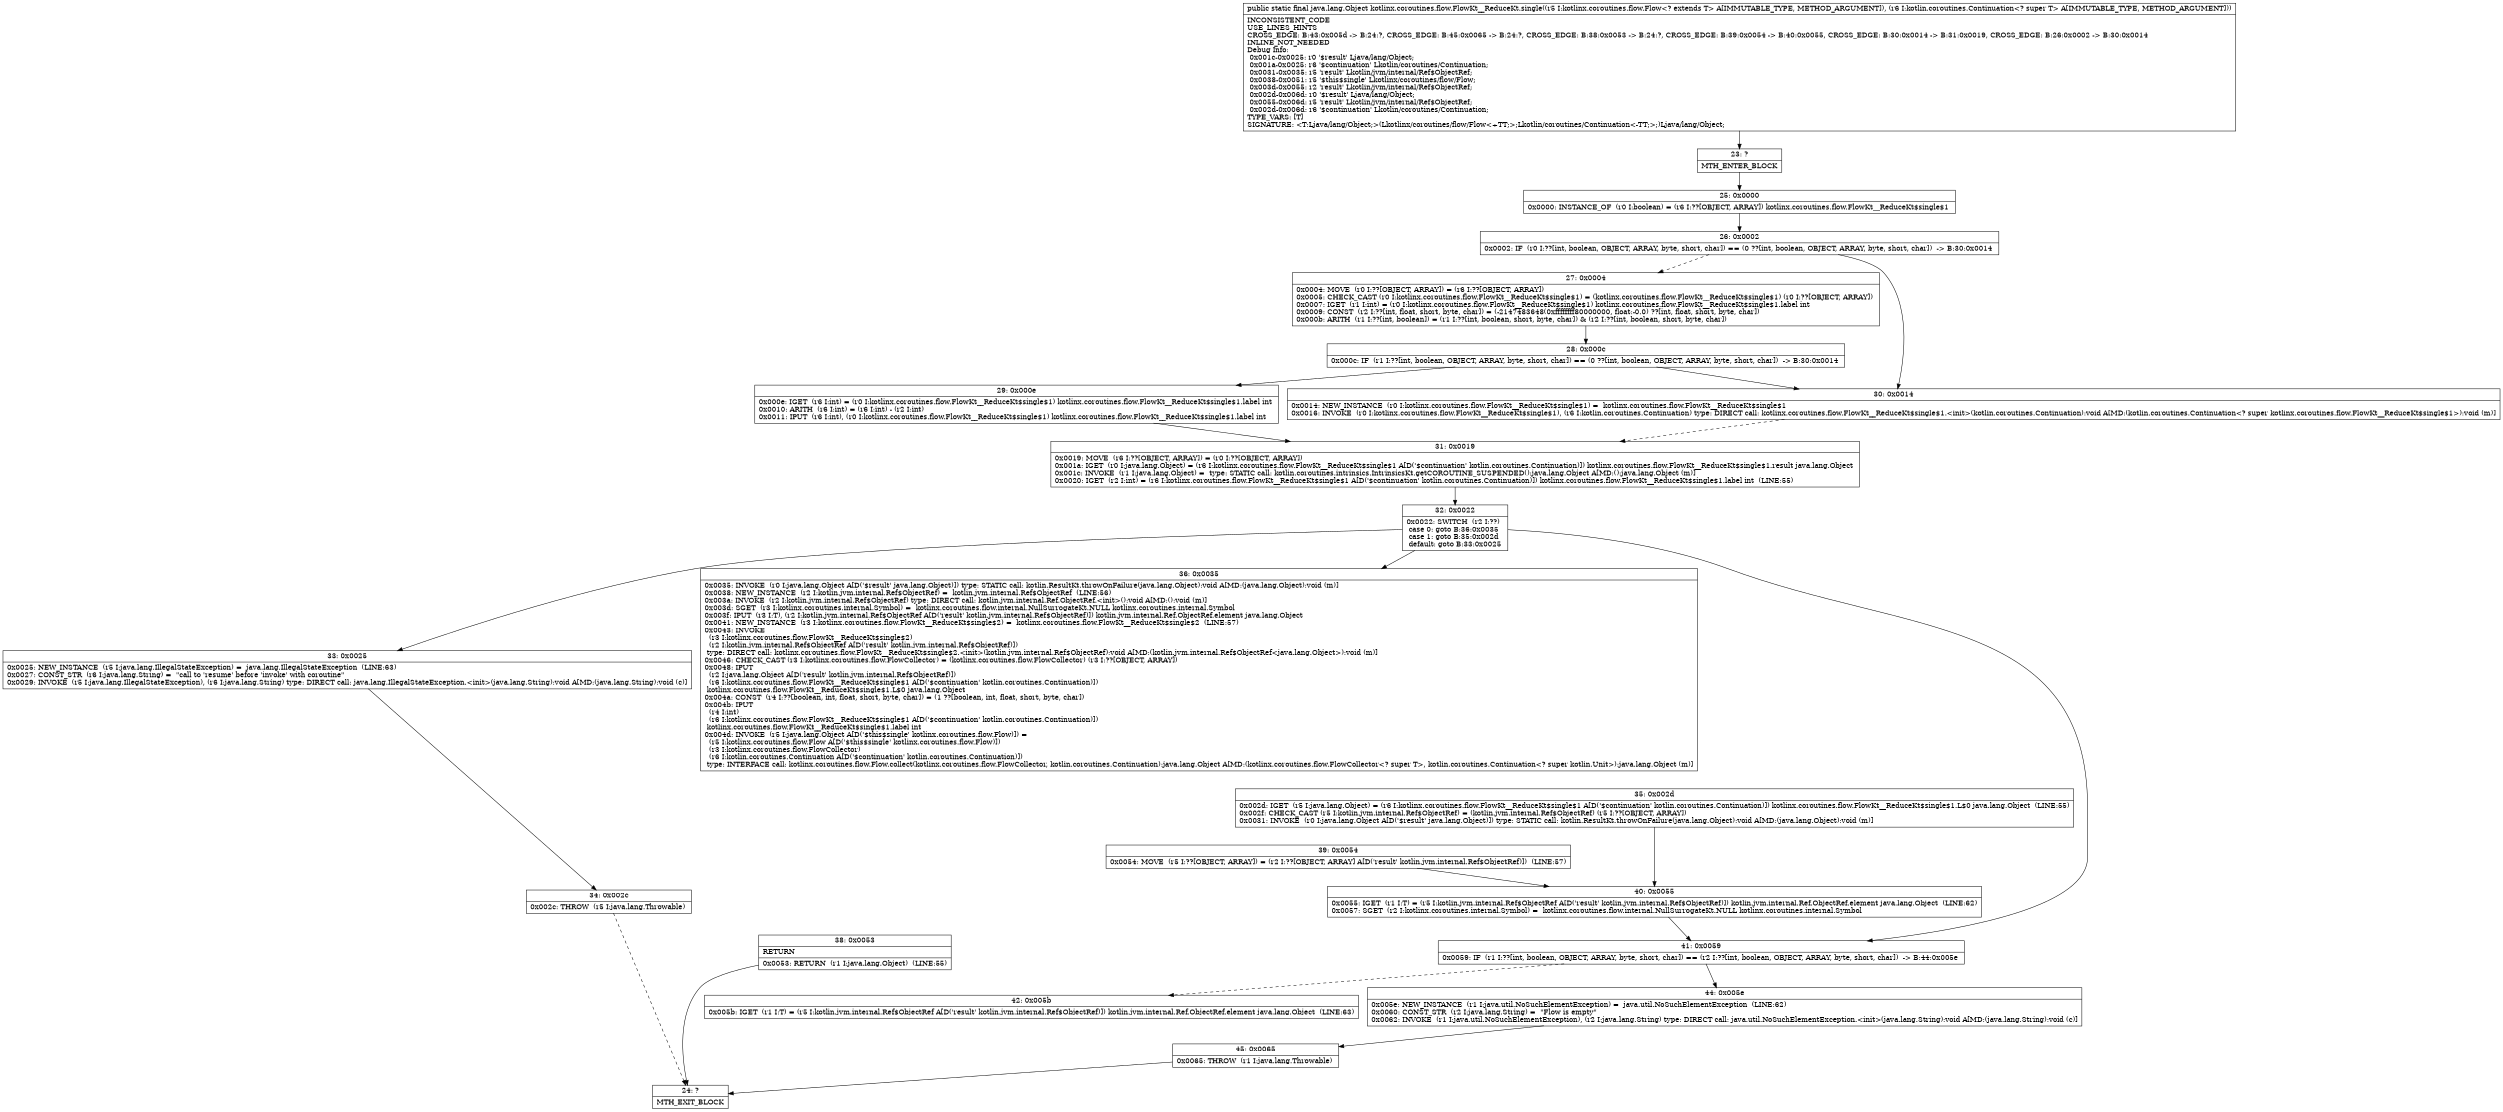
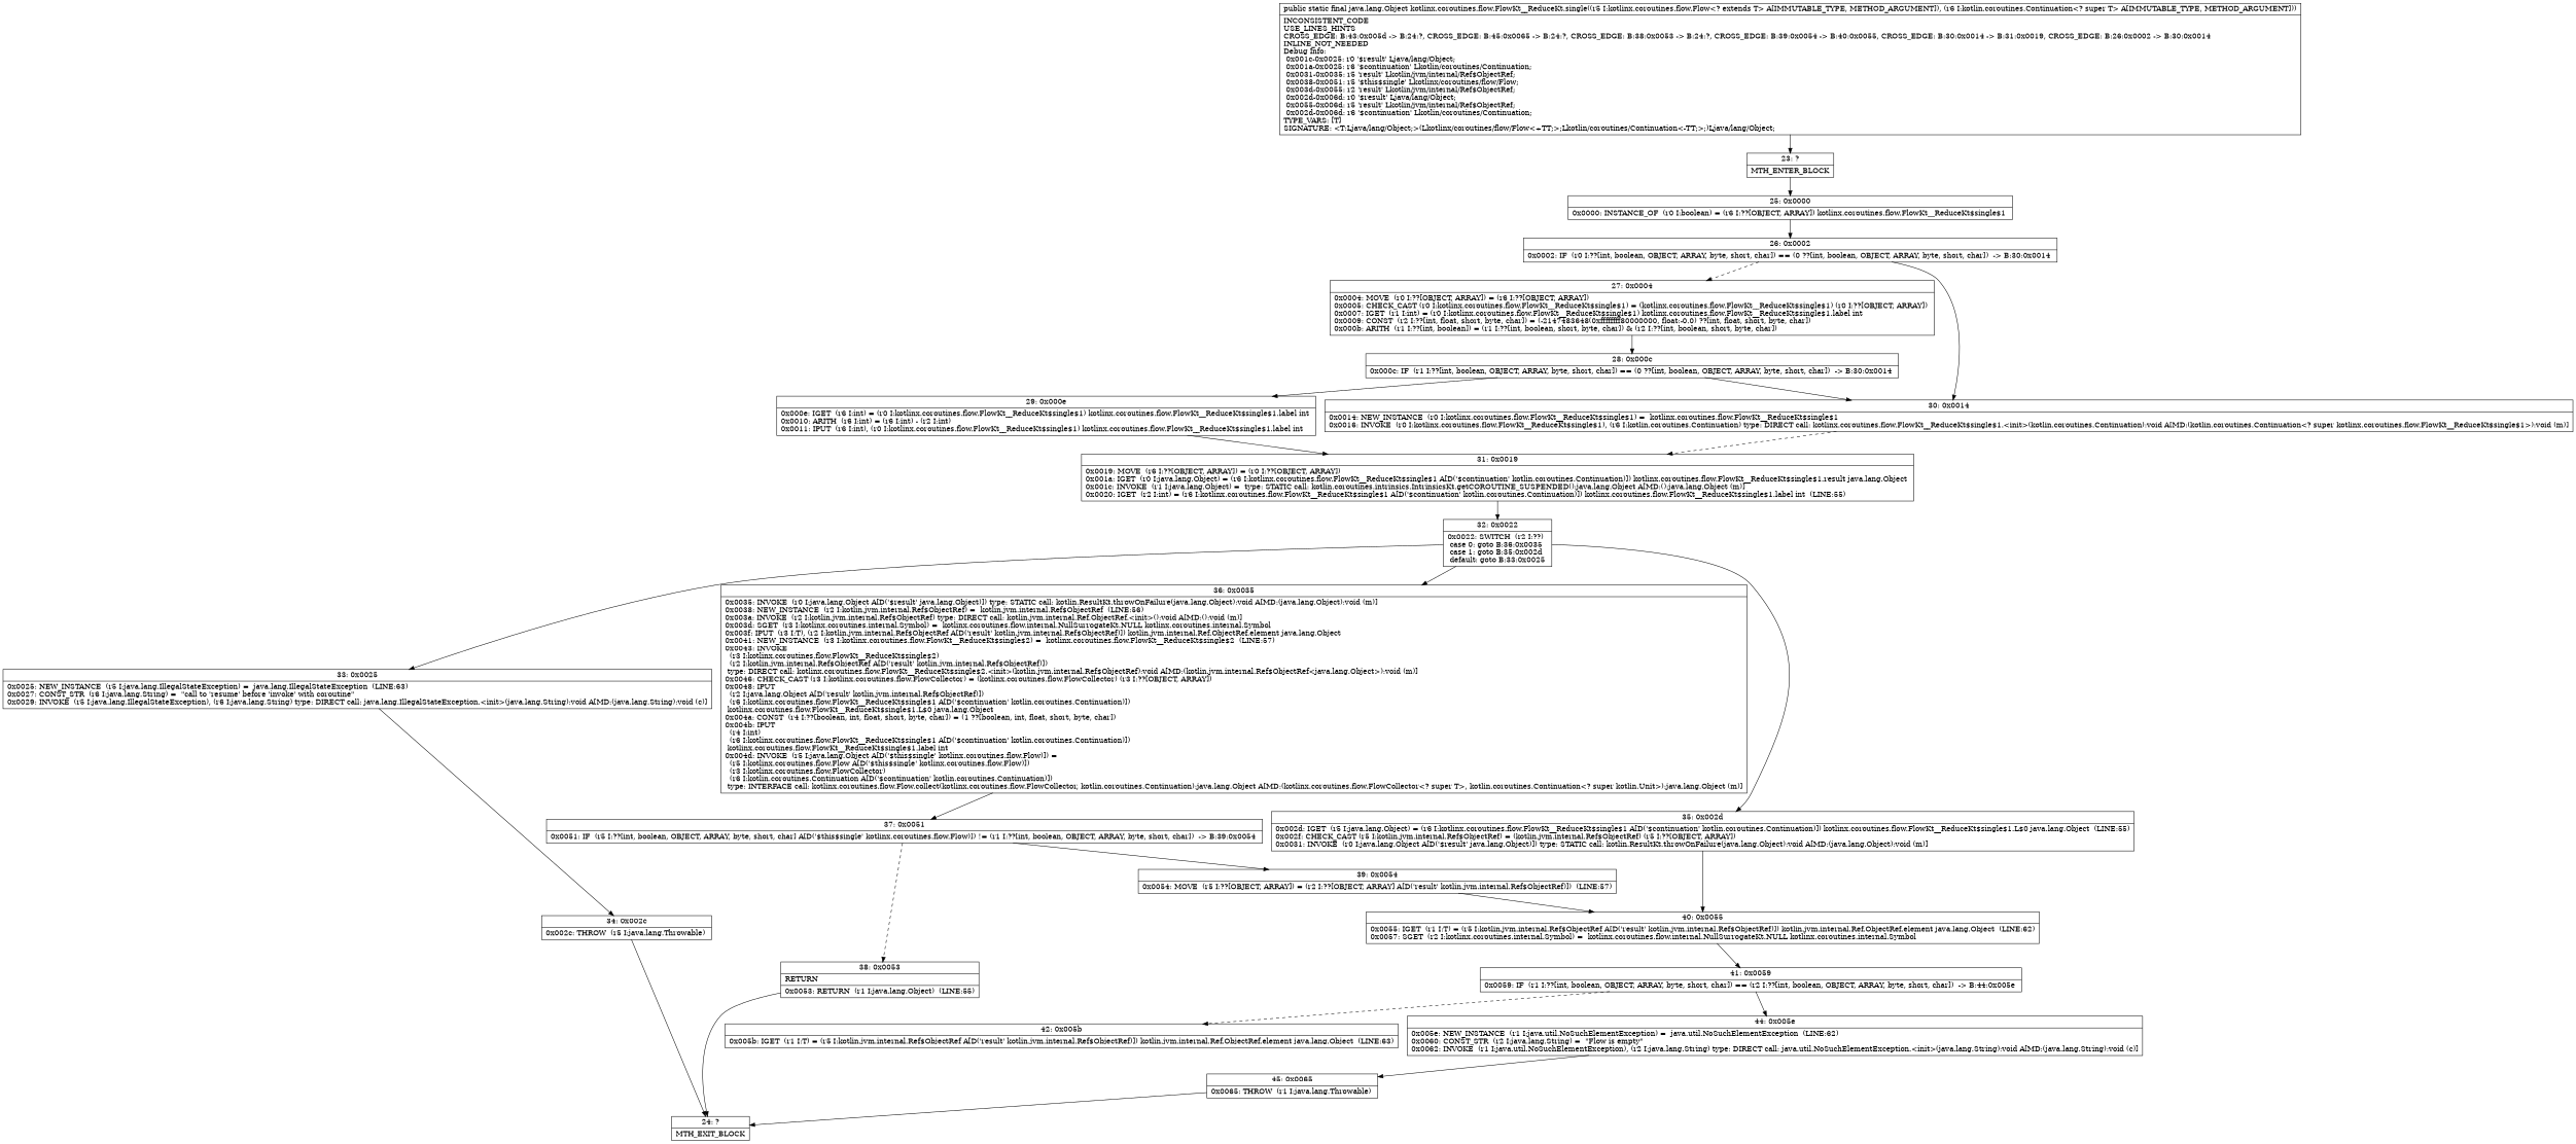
  digraph {
    node [shape=record]
    n1 [label="{23\:\ ?|MTH_ENTER_BLOCK\l}"]
    n2 [label="{25\:\ 0x0000|0x0000: INSTANCE_OF  (r0 I:boolean) = (r6 I:??[OBJECT, ARRAY]) kotlinx.coroutines.flow.FlowKt__ReduceKt$single$1 \l}"]
    n3 [label="{26\:\ 0x0002|0x0002: IF  (r0 I:??[int, boolean, OBJECT, ARRAY, byte, short, char]) == (0 ??[int, boolean, OBJECT, ARRAY, byte, short, char])  \-\> B:30:0x0014 \l}"]
    n4 [label="{27\:\ 0x0004|0x0004: MOVE  (r0 I:??[OBJECT, ARRAY]) = (r6 I:??[OBJECT, ARRAY]) \l0x0005: CHECK_CAST (r0 I:kotlinx.coroutines.flow.FlowKt__ReduceKt$single$1) = (kotlinx.coroutines.flow.FlowKt__ReduceKt$single$1) (r0 I:??[OBJECT, ARRAY]) \l0x0007: IGET  (r1 I:int) = (r0 I:kotlinx.coroutines.flow.FlowKt__ReduceKt$single$1) kotlinx.coroutines.flow.FlowKt__ReduceKt$single$1.label int \l0x0009: CONST  (r2 I:??[int, float, short, byte, char]) = (\-2147483648(0xffffffff80000000, float:\-0.0) ??[int, float, short, byte, char]) \l0x000b: ARITH  (r1 I:??[int, boolean]) = (r1 I:??[int, boolean, short, byte, char]) & (r2 I:??[int, boolean, short, byte, char]) \l}"]
    n5 [label="{30\:\ 0x0014|0x0014: NEW_INSTANCE  (r0 I:kotlinx.coroutines.flow.FlowKt__ReduceKt$single$1) =  kotlinx.coroutines.flow.FlowKt__ReduceKt$single$1 \l0x0016: INVOKE  (r0 I:kotlinx.coroutines.flow.FlowKt__ReduceKt$single$1), (r6 I:kotlin.coroutines.Continuation) type: DIRECT call: kotlinx.coroutines.flow.FlowKt__ReduceKt$single$1.\<init\>(kotlin.coroutines.Continuation):void A[MD:(kotlin.coroutines.Continuation\<? super kotlinx.coroutines.flow.FlowKt__ReduceKt$single$1\>):void (m)]\l}"]
    n6 [label="{28\:\ 0x000c|0x000c: IF  (r1 I:??[int, boolean, OBJECT, ARRAY, byte, short, char]) == (0 ??[int, boolean, OBJECT, ARRAY, byte, short, char])  \-\> B:30:0x0014 \l}"]
    n7 [label="{31\:\ 0x0019|0x0019: MOVE  (r6 I:??[OBJECT, ARRAY]) = (r0 I:??[OBJECT, ARRAY]) \l0x001a: IGET  (r0 I:java.lang.Object) = (r6 I:kotlinx.coroutines.flow.FlowKt__ReduceKt$single$1 A[D('$continuation' kotlin.coroutines.Continuation)]) kotlinx.coroutines.flow.FlowKt__ReduceKt$single$1.result java.lang.Object \l0x001c: INVOKE  (r1 I:java.lang.Object) =  type: STATIC call: kotlin.coroutines.intrinsics.IntrinsicsKt.getCOROUTINE_SUSPENDED():java.lang.Object A[MD:():java.lang.Object (m)]\l0x0020: IGET  (r2 I:int) = (r6 I:kotlinx.coroutines.flow.FlowKt__ReduceKt$single$1 A[D('$continuation' kotlin.coroutines.Continuation)]) kotlinx.coroutines.flow.FlowKt__ReduceKt$single$1.label int  (LINE:55)\l}"]
    n8 [label="{29\:\ 0x000e|0x000e: IGET  (r6 I:int) = (r0 I:kotlinx.coroutines.flow.FlowKt__ReduceKt$single$1) kotlinx.coroutines.flow.FlowKt__ReduceKt$single$1.label int \l0x0010: ARITH  (r6 I:int) = (r6 I:int) \- (r2 I:int) \l0x0011: IPUT  (r6 I:int), (r0 I:kotlinx.coroutines.flow.FlowKt__ReduceKt$single$1) kotlinx.coroutines.flow.FlowKt__ReduceKt$single$1.label int \l}"]
    n9 [label="{32\:\ 0x0022|0x0022: SWITCH  (r2 I:??)\l case 0: goto B:36:0x0035\l case 1: goto B:35:0x002d\l default: goto B:33:0x0025 \l}"]
    n10 [label="{33\:\ 0x0025|0x0025: NEW_INSTANCE  (r5 I:java.lang.IllegalStateException) =  java.lang.IllegalStateException  (LINE:63)\l0x0027: CONST_STR  (r6 I:java.lang.String) =  \"call to 'resume' before 'invoke' with coroutine\" \l0x0029: INVOKE  (r5 I:java.lang.IllegalStateException), (r6 I:java.lang.String) type: DIRECT call: java.lang.IllegalStateException.\<init\>(java.lang.String):void A[MD:(java.lang.String):void (c)]\l}"]
    n11 [label="{35\:\ 0x002d|0x002d: IGET  (r5 I:java.lang.Object) = (r6 I:kotlinx.coroutines.flow.FlowKt__ReduceKt$single$1 A[D('$continuation' kotlin.coroutines.Continuation)]) kotlinx.coroutines.flow.FlowKt__ReduceKt$single$1.L$0 java.lang.Object  (LINE:55)\l0x002f: CHECK_CAST (r5 I:kotlin.jvm.internal.Ref$ObjectRef) = (kotlin.jvm.internal.Ref$ObjectRef) (r5 I:??[OBJECT, ARRAY]) \l0x0031: INVOKE  (r0 I:java.lang.Object A[D('$result' java.lang.Object)]) type: STATIC call: kotlin.ResultKt.throwOnFailure(java.lang.Object):void A[MD:(java.lang.Object):void (m)]\l}"]
    n12 [label="{36\:\ 0x0035|0x0035: INVOKE  (r0 I:java.lang.Object A[D('$result' java.lang.Object)]) type: STATIC call: kotlin.ResultKt.throwOnFailure(java.lang.Object):void A[MD:(java.lang.Object):void (m)]\l0x0038: NEW_INSTANCE  (r2 I:kotlin.jvm.internal.Ref$ObjectRef) =  kotlin.jvm.internal.Ref$ObjectRef  (LINE:56)\l0x003a: INVOKE  (r2 I:kotlin.jvm.internal.Ref$ObjectRef) type: DIRECT call: kotlin.jvm.internal.Ref.ObjectRef.\<init\>():void A[MD:():void (m)]\l0x003d: SGET  (r3 I:kotlinx.coroutines.internal.Symbol) =  kotlinx.coroutines.flow.internal.NullSurrogateKt.NULL kotlinx.coroutines.internal.Symbol \l0x003f: IPUT  (r3 I:T), (r2 I:kotlin.jvm.internal.Ref$ObjectRef A[D('result' kotlin.jvm.internal.Ref$ObjectRef)]) kotlin.jvm.internal.Ref.ObjectRef.element java.lang.Object \l0x0041: NEW_INSTANCE  (r3 I:kotlinx.coroutines.flow.FlowKt__ReduceKt$single$2) =  kotlinx.coroutines.flow.FlowKt__ReduceKt$single$2  (LINE:57)\l0x0043: INVOKE  \l  (r3 I:kotlinx.coroutines.flow.FlowKt__ReduceKt$single$2)\l  (r2 I:kotlin.jvm.internal.Ref$ObjectRef A[D('result' kotlin.jvm.internal.Ref$ObjectRef)])\l type: DIRECT call: kotlinx.coroutines.flow.FlowKt__ReduceKt$single$2.\<init\>(kotlin.jvm.internal.Ref$ObjectRef):void A[MD:(kotlin.jvm.internal.Ref$ObjectRef\<java.lang.Object\>):void (m)]\l0x0046: CHECK_CAST (r3 I:kotlinx.coroutines.flow.FlowCollector) = (kotlinx.coroutines.flow.FlowCollector) (r3 I:??[OBJECT, ARRAY]) \l0x0048: IPUT  \l  (r2 I:java.lang.Object A[D('result' kotlin.jvm.internal.Ref$ObjectRef)])\l  (r6 I:kotlinx.coroutines.flow.FlowKt__ReduceKt$single$1 A[D('$continuation' kotlin.coroutines.Continuation)])\l kotlinx.coroutines.flow.FlowKt__ReduceKt$single$1.L$0 java.lang.Object \l0x004a: CONST  (r4 I:??[boolean, int, float, short, byte, char]) = (1 ??[boolean, int, float, short, byte, char]) \l0x004b: IPUT  \l  (r4 I:int)\l  (r6 I:kotlinx.coroutines.flow.FlowKt__ReduceKt$single$1 A[D('$continuation' kotlin.coroutines.Continuation)])\l kotlinx.coroutines.flow.FlowKt__ReduceKt$single$1.label int \l0x004d: INVOKE  (r5 I:java.lang.Object A[D('$this$single' kotlinx.coroutines.flow.Flow)]) = \l  (r5 I:kotlinx.coroutines.flow.Flow A[D('$this$single' kotlinx.coroutines.flow.Flow)])\l  (r3 I:kotlinx.coroutines.flow.FlowCollector)\l  (r6 I:kotlin.coroutines.Continuation A[D('$continuation' kotlin.coroutines.Continuation)])\l type: INTERFACE call: kotlinx.coroutines.flow.Flow.collect(kotlinx.coroutines.flow.FlowCollector, kotlin.coroutines.Continuation):java.lang.Object A[MD:(kotlinx.coroutines.flow.FlowCollector\<? super T\>, kotlin.coroutines.Continuation\<? super kotlin.Unit\>):java.lang.Object (m)]\l}"]
    n13 [label="{34\:\ 0x002c|0x002c: THROW  (r5 I:java.lang.Throwable) \l}"]
    n14 [label="{40\:\ 0x0055|0x0055: IGET  (r1 I:T) = (r5 I:kotlin.jvm.internal.Ref$ObjectRef A[D('result' kotlin.jvm.internal.Ref$ObjectRef)]) kotlin.jvm.internal.Ref.ObjectRef.element java.lang.Object  (LINE:62)\l0x0057: SGET  (r2 I:kotlinx.coroutines.internal.Symbol) =  kotlinx.coroutines.flow.internal.NullSurrogateKt.NULL kotlinx.coroutines.internal.Symbol \l}"]
+   n15 [label="{37\:\ 0x0051|0x0051: IF  (r5 I:??[int, boolean, OBJECT, ARRAY, byte, short, char] A[D('$this$single' kotlinx.coroutines.flow.Flow)]) != (r1 I:??[int, boolean, OBJECT, ARRAY, byte, short, char])  \-\> B:39:0x0054 \l}"]
    n16 [label="{24\:\ ?|MTH_EXIT_BLOCK\l}"]
    n17 [label="{41\:\ 0x0059|0x0059: IF  (r1 I:??[int, boolean, OBJECT, ARRAY, byte, short, char]) == (r2 I:??[int, boolean, OBJECT, ARRAY, byte, short, char])  \-\> B:44:0x005e \l}"]
    n18 [label="{42\:\ 0x005b|0x005b: IGET  (r1 I:T) = (r5 I:kotlin.jvm.internal.Ref$ObjectRef A[D('result' kotlin.jvm.internal.Ref$ObjectRef)]) kotlin.jvm.internal.Ref.ObjectRef.element java.lang.Object  (LINE:63)\l}"]
    n19 [label="{44\:\ 0x005e|0x005e: NEW_INSTANCE  (r1 I:java.util.NoSuchElementException) =  java.util.NoSuchElementException  (LINE:62)\l0x0060: CONST_STR  (r2 I:java.lang.String) =  \"Flow is empty\" \l0x0062: INVOKE  (r1 I:java.util.NoSuchElementException), (r2 I:java.lang.String) type: DIRECT call: java.util.NoSuchElementException.\<init\>(java.lang.String):void A[MD:(java.lang.String):void (c)]\l}"]
    n20 [label="{45\:\ 0x0065|0x0065: THROW  (r1 I:java.lang.Throwable) \l}"]
    n21 [label="{38\:\ 0x0053|RETURN\l|0x0053: RETURN  (r1 I:java.lang.Object)  (LINE:55)\l}"]
    n22 [label="{39\:\ 0x0054|0x0054: MOVE  (r5 I:??[OBJECT, ARRAY]) = (r2 I:??[OBJECT, ARRAY] A[D('result' kotlin.jvm.internal.Ref$ObjectRef)])  (LINE:57)\l}"]
    n23 [label="{public static final java.lang.Object kotlinx.coroutines.flow.FlowKt__ReduceKt.single((r5 I:kotlinx.coroutines.flow.Flow\<? extends T\> A[IMMUTABLE_TYPE, METHOD_ARGUMENT]), (r6 I:kotlin.coroutines.Continuation\<? super T\> A[IMMUTABLE_TYPE, METHOD_ARGUMENT]))  | INCONSISTENT_CODE\lUSE_LINES_HINTS\lCROSS_EDGE: B:43:0x005d \-\> B:24:?, CROSS_EDGE: B:45:0x0065 \-\> B:24:?, CROSS_EDGE: B:38:0x0053 \-\> B:24:?, CROSS_EDGE: B:39:0x0054 \-\> B:40:0x0055, CROSS_EDGE: B:30:0x0014 \-\> B:31:0x0019, CROSS_EDGE: B:26:0x0002 \-\> B:30:0x0014\lINLINE_NOT_NEEDED\lDebug Info:\l  0x001c\-0x0025: r0 '$result' Ljava\/lang\/Object;\l  0x001a\-0x0025: r6 '$continuation' Lkotlin\/coroutines\/Continuation;\l  0x0031\-0x0035: r5 'result' Lkotlin\/jvm\/internal\/Ref$ObjectRef;\l  0x0038\-0x0051: r5 '$this$single' Lkotlinx\/coroutines\/flow\/Flow;\l  0x003d\-0x0055: r2 'result' Lkotlin\/jvm\/internal\/Ref$ObjectRef;\l  0x002d\-0x006d: r0 '$result' Ljava\/lang\/Object;\l  0x0055\-0x006d: r5 'result' Lkotlin\/jvm\/internal\/Ref$ObjectRef;\l  0x002d\-0x006d: r6 '$continuation' Lkotlin\/coroutines\/Continuation;\lTYPE_VARS: [T]\lSIGNATURE: \<T:Ljava\/lang\/Object;\>(Lkotlinx\/coroutines\/flow\/Flow\<+TT;\>;Lkotlin\/coroutines\/Continuation\<\-TT;\>;)Ljava\/lang\/Object;\l}"]
    n1 -> n2
    n2 -> n3
    n3 -> n4 [style=dashed]
    n3 -> n5
    n4 -> n6
    n5 -> n7 [style=dashed]
    n6 -> n5
    n6 -> n8 [style=solid]
    n7 -> n9
    n8 -> n7
    n9 -> n10
-   n9 -> n17
+   n9 -> n11
    n9 -> n12
    n10 -> n13
    n11 -> n14
-   n13 -> n16 [style=dashed]
+   n12 -> n15
+   n13 -> n16
    n14 -> n17
+   n15 -> n21 [style=dashed]
+   n15 -> n22
    n17 -> n18 [style=dashed]
    n17 -> n19
    n19 -> n20
    n20 -> n16
    n21 -> n16
    n22 -> n14
    n23 -> n1
  }
